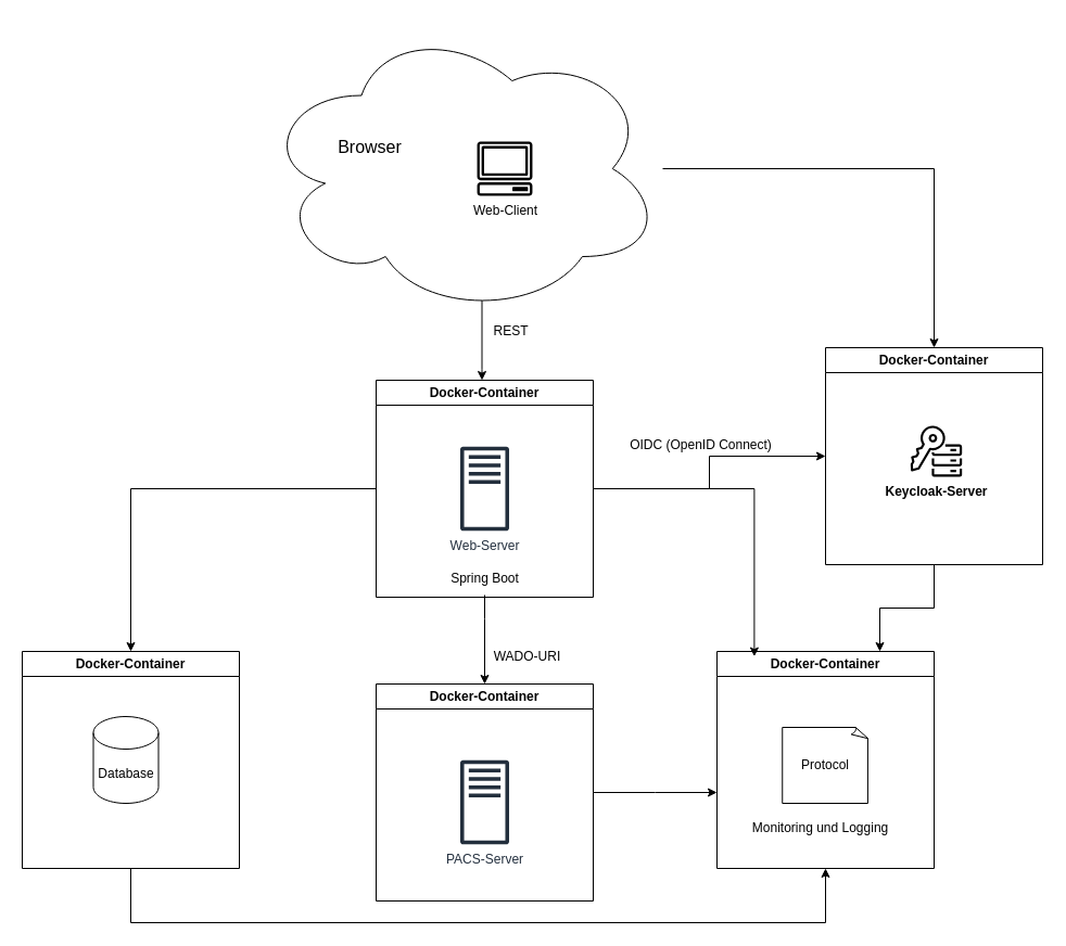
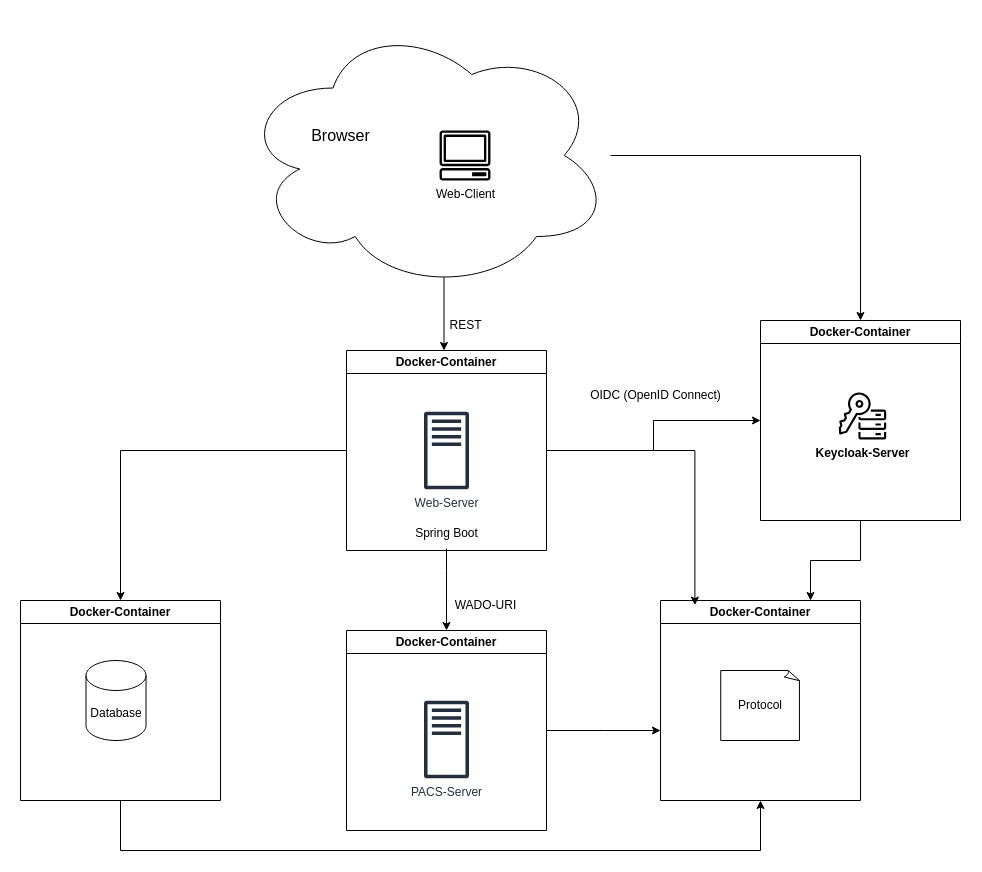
  <mxCell id="0" />
  <mxCell id="1" parent="0" />
  <mxCell id="2" style="edgeStyle=orthogonalEdgeStyle;rounded=0;orthogonalLoop=1;jettySize=auto;html=1;entryX=0.5;entryY=1;entryDx=0;entryDy=0;" edge="1" parent="1" source="3" target="14"><mxGeometry relative="1" as="geometry"><Array as="points"><mxPoint x="120" y="850" /><mxPoint x="760" y="850" /></Array></mxGeometry></mxCell>
  <mxCell id="3" value="Docker-Container" style="swimlane;whiteSpace=wrap;html=1;fontColor=default;" vertex="1" parent="1"><mxGeometry x="20" y="600" width="200" height="200" as="geometry" /></mxCell>
  <mxCell id="4" value="Database" style="shape=cylinder3;whiteSpace=wrap;html=1;boundedLbl=1;backgroundOutline=1;size=15;" vertex="1" parent="3"><mxGeometry x="65.5" y="60" width="60" height="80" as="geometry" /></mxCell>
  <mxCell id="5" value="Docker" style="shape=image;html=1;verticalAlign=top;verticalLabelPosition=bottom;labelBackgroundColor=#ffffff;imageAspect=0;aspect=fixed;image=https://cdn1.iconfinder.com/data/icons/social-media-2106/24/social_media_social_media_logo_docker-128.png;fontColor=none;noLabel=1;" vertex="1" parent="3"><mxGeometry x="180" width="20" height="20" as="geometry" /></mxCell>
  <mxCell id="6" style="edgeStyle=orthogonalEdgeStyle;rounded=0;orthogonalLoop=1;jettySize=auto;html=1;" edge="1" parent="1" source="7"><mxGeometry relative="1" as="geometry"><mxPoint x="660" y="730" as="targetPoint" /></mxGeometry></mxCell>
  <mxCell id="7" value="Docker-Container" style="swimlane;whiteSpace=wrap;html=1;fontColor=default;" vertex="1" parent="1"><mxGeometry x="346" y="630" width="200" height="200" as="geometry" /></mxCell>
  <mxCell id="8" value="Docker" style="shape=image;html=1;verticalAlign=top;verticalLabelPosition=bottom;labelBackgroundColor=#ffffff;imageAspect=0;aspect=fixed;image=https://cdn1.iconfinder.com/data/icons/social-media-2106/24/social_media_social_media_logo_docker-128.png;fontColor=none;noLabel=1;" vertex="1" parent="7"><mxGeometry x="180" width="20" height="20" as="geometry" /></mxCell>
  <mxCell id="9" value="PACS-Server" style="sketch=0;outlineConnect=0;fontColor=#232F3E;gradientColor=none;fillColor=#232F3D;strokeColor=none;dashed=0;verticalLabelPosition=bottom;verticalAlign=top;align=center;html=1;fontSize=12;fontStyle=0;aspect=fixed;pointerEvents=1;shape=mxgraph.aws4.traditional_server;" vertex="1" parent="7"><mxGeometry x="77.5" y="70" width="45" height="78" as="geometry" /></mxCell>
  <mxCell id="10" style="edgeStyle=orthogonalEdgeStyle;rounded=0;orthogonalLoop=1;jettySize=auto;html=1;entryX=0.75;entryY=0;entryDx=0;entryDy=0;" edge="1" parent="1" source="11" target="14"><mxGeometry relative="1" as="geometry" /></mxCell>
  <mxCell id="11" value="Docker-Container" style="swimlane;whiteSpace=wrap;html=1;fontColor=default;" vertex="1" parent="1"><mxGeometry x="760" y="320" width="200" height="200" as="geometry" /></mxCell>
  <mxCell id="12" value="Docker" style="shape=image;html=1;verticalAlign=top;verticalLabelPosition=bottom;labelBackgroundColor=#ffffff;imageAspect=0;aspect=fixed;image=https://cdn1.iconfinder.com/data/icons/social-media-2106/24/social_media_social_media_logo_docker-128.png;fontColor=none;noLabel=1;" vertex="1" parent="11"><mxGeometry x="180" width="20" height="20" as="geometry" /></mxCell>
  <mxCell id="13" value="&lt;b&gt;Keycloak-Server&lt;/b&gt;" style="sketch=0;outlineConnect=0;fontColor=light-dark(#000000,#121212);fillColor=#000000;strokeColor=#314354;dashed=0;verticalLabelPosition=bottom;verticalAlign=top;align=center;html=1;fontSize=12;fontStyle=0;aspect=fixed;pointerEvents=1;shape=mxgraph.aws4.key_management_service_external_key_store;" vertex="1" parent="11"><mxGeometry x="78" y="71" width="48" height="48" as="geometry" /></mxCell>
  <mxCell id="14" value="Docker-Container" style="swimlane;whiteSpace=wrap;html=1;fontColor=default;" vertex="1" parent="1"><mxGeometry x="660" y="600" width="200" height="200" as="geometry" /></mxCell>
  <mxCell id="15" value="Docker" style="shape=image;html=1;verticalAlign=top;verticalLabelPosition=bottom;labelBackgroundColor=#ffffff;imageAspect=0;aspect=fixed;image=https://cdn1.iconfinder.com/data/icons/social-media-2106/24/social_media_social_media_logo_docker-128.png;fontColor=none;noLabel=1;" vertex="1" parent="14"><mxGeometry x="180" width="20" height="20" as="geometry" /></mxCell>
  <mxCell id="16" value="Protocol" style="whiteSpace=wrap;html=1;shape=mxgraph.basic.document" vertex="1" parent="14"><mxGeometry x="60.25" y="70" width="79.5" height="70" as="geometry" /></mxCell>
- <mxCell id="17" value="&lt;span data-end=&quot;3456&quot; data-start=&quot;3442&quot;&gt;Monitoring&lt;/span&gt; und &lt;span data-end=&quot;3472&quot; data-start=&quot;3461&quot;&gt;Logging&lt;/span&gt;" style="text;html=1;align=center;verticalAlign=middle;resizable=0;points=[];autosize=1;strokeColor=none;fillColor=none;" vertex="1" parent="14"><mxGeometry x="20" y="148" width="150" height="30" as="geometry" /></mxCell>
  <mxCell id="18" style="edgeStyle=orthogonalEdgeStyle;rounded=0;orthogonalLoop=1;jettySize=auto;html=1;exitX=0.55;exitY=0.95;exitDx=0;exitDy=0;exitPerimeter=0;" edge="1" parent="1" source="20" target="24"><mxGeometry relative="1" as="geometry"><Array as="points"><mxPoint x="443" y="340" /><mxPoint x="443" y="340" /></Array></mxGeometry></mxCell>
  <mxCell id="19" style="edgeStyle=orthogonalEdgeStyle;rounded=0;orthogonalLoop=1;jettySize=auto;html=1;" edge="1" parent="1" source="20" target="11"><mxGeometry relative="1" as="geometry" /></mxCell>
  <mxCell id="20" value="" style="ellipse;shape=cloud;whiteSpace=wrap;html=1;fontColor=none;labelBackgroundColor=default;noLabel=1;fillColor=none;strokeColor=default;" vertex="1" parent="1"><mxGeometry x="240" y="20" width="370" height="270" as="geometry" /></mxCell>
  <mxCell id="21" value="Browser" style="text;html=1;align=center;verticalAlign=middle;resizable=0;points=[];autosize=1;strokeColor=none;fillColor=none;fontSize=16;" vertex="1" parent="1"><mxGeometry x="300" y="120" width="80" height="30" as="geometry" /></mxCell>
  <mxCell id="22" style="edgeStyle=orthogonalEdgeStyle;rounded=0;orthogonalLoop=1;jettySize=auto;html=1;entryX=0;entryY=0.5;entryDx=0;entryDy=0;endArrow=classic;startFill=0;endFill=1;" edge="1" parent="1" source="24" target="11"><mxGeometry relative="1" as="geometry" /></mxCell>
  <mxCell id="23" style="edgeStyle=orthogonalEdgeStyle;rounded=0;orthogonalLoop=1;jettySize=auto;html=1;entryX=0.5;entryY=0;entryDx=0;entryDy=0;" edge="1" parent="1" source="24" target="3"><mxGeometry relative="1" as="geometry" /></mxCell>
  <mxCell id="24" value="Docker-Container" style="swimlane;whiteSpace=wrap;html=1;fontColor=default;" vertex="1" parent="1"><mxGeometry x="346" y="350" width="200" height="200" as="geometry" /></mxCell>
  <mxCell id="25" value="Docker" style="shape=image;html=1;verticalAlign=top;verticalLabelPosition=bottom;labelBackgroundColor=#ffffff;imageAspect=0;aspect=fixed;image=https://cdn1.iconfinder.com/data/icons/social-media-2106/24/social_media_social_media_logo_docker-128.png;fontColor=none;noLabel=1;" vertex="1" parent="24"><mxGeometry x="180" width="20" height="20" as="geometry" /></mxCell>
  <mxCell id="26" value="Web-Server" style="sketch=0;outlineConnect=0;fontColor=#232F3E;gradientColor=none;fillColor=#232F3D;strokeColor=none;dashed=0;verticalLabelPosition=bottom;verticalAlign=top;align=center;html=1;fontSize=12;fontStyle=0;aspect=fixed;pointerEvents=1;shape=mxgraph.aws4.traditional_server;" vertex="1" parent="24"><mxGeometry x="77.5" y="61" width="45" height="78" as="geometry" /></mxCell>
  <mxCell id="27" value="Spring Boot" style="text;html=1;align=center;verticalAlign=middle;resizable=0;points=[];autosize=1;strokeColor=none;fillColor=none;" vertex="1" parent="24"><mxGeometry x="55" y="168" width="90" height="30" as="geometry" /></mxCell>
  <mxCell id="28" value="&lt;font style=&quot;color: light-dark(rgb(0, 0, 0), rgb(18, 18, 18));&quot;&gt;Web-Client&lt;/font&gt;" style="sketch=0;outlineConnect=0;dashed=0;verticalLabelPosition=bottom;verticalAlign=top;align=center;html=1;fontSize=12;fontStyle=0;aspect=fixed;pointerEvents=1;shape=mxgraph.aws4.client;fillColor=#000000;fontColor=#ffffff;strokeColor=#432D57;fontFamily=Helvetica;" vertex="1" parent="1"><mxGeometry x="407" y="130" width="115" height="50" as="geometry" /></mxCell>
- <mxCell id="29" value="REST" style="text;html=1;align=center;verticalAlign=middle;resizable=0;points=[];autosize=1;strokeColor=none;fillColor=none;" vertex="1" parent="1"><mxGeometry x="440" y="290" width="60" height="30" as="geometry" /></mxCell>
- <mxCell id="30" value="OIDC (OpenID Connect)" style="text;html=1;align=center;verticalAlign=middle;resizable=0;points=[];autosize=1;strokeColor=none;fillColor=none;" vertex="1" parent="1"><mxGeometry x="570" y="395" width="150" height="30" as="geometry" /></mxCell>
+ <mxCell id="29" value="REST" style="text;html=1;align=center;verticalAlign=middle;resizable=0;points=[];autosize=1;strokeColor=none;fillColor=none;" vertex="1" parent="1"><mxGeometry x="435" y="310" width="60" height="30" as="geometry" /></mxCell>
+ <mxCell id="30" value="OIDC (OpenID Connect)" style="text;html=1;align=center;verticalAlign=middle;resizable=0;points=[];autosize=1;strokeColor=none;fillColor=none;" vertex="1" parent="1"><mxGeometry x="580" y="380" width="150" height="30" as="geometry" /></mxCell>
  <mxCell id="31" style="edgeStyle=orthogonalEdgeStyle;rounded=0;orthogonalLoop=1;jettySize=auto;html=1;entryX=0.5;entryY=0;entryDx=0;entryDy=0;endArrow=classic;startFill=0;endFill=1;" edge="1" parent="1" source="27" target="7"><mxGeometry relative="1" as="geometry"><Array as="points"><mxPoint x="446" y="570" /><mxPoint x="446" y="570" /></Array></mxGeometry></mxCell>
  <mxCell id="32" value="WADO-URI" style="text;html=1;align=center;verticalAlign=middle;resizable=0;points=[];autosize=1;strokeColor=none;fillColor=none;" vertex="1" parent="1"><mxGeometry x="440" y="590" width="90" height="30" as="geometry" /></mxCell>
  <mxCell id="33" style="edgeStyle=orthogonalEdgeStyle;rounded=0;orthogonalLoop=1;jettySize=auto;html=1;entryX=0.172;entryY=0.023;entryDx=0;entryDy=0;entryPerimeter=0;" edge="1" parent="1" source="24" target="14"><mxGeometry relative="1" as="geometry" /></mxCell>
